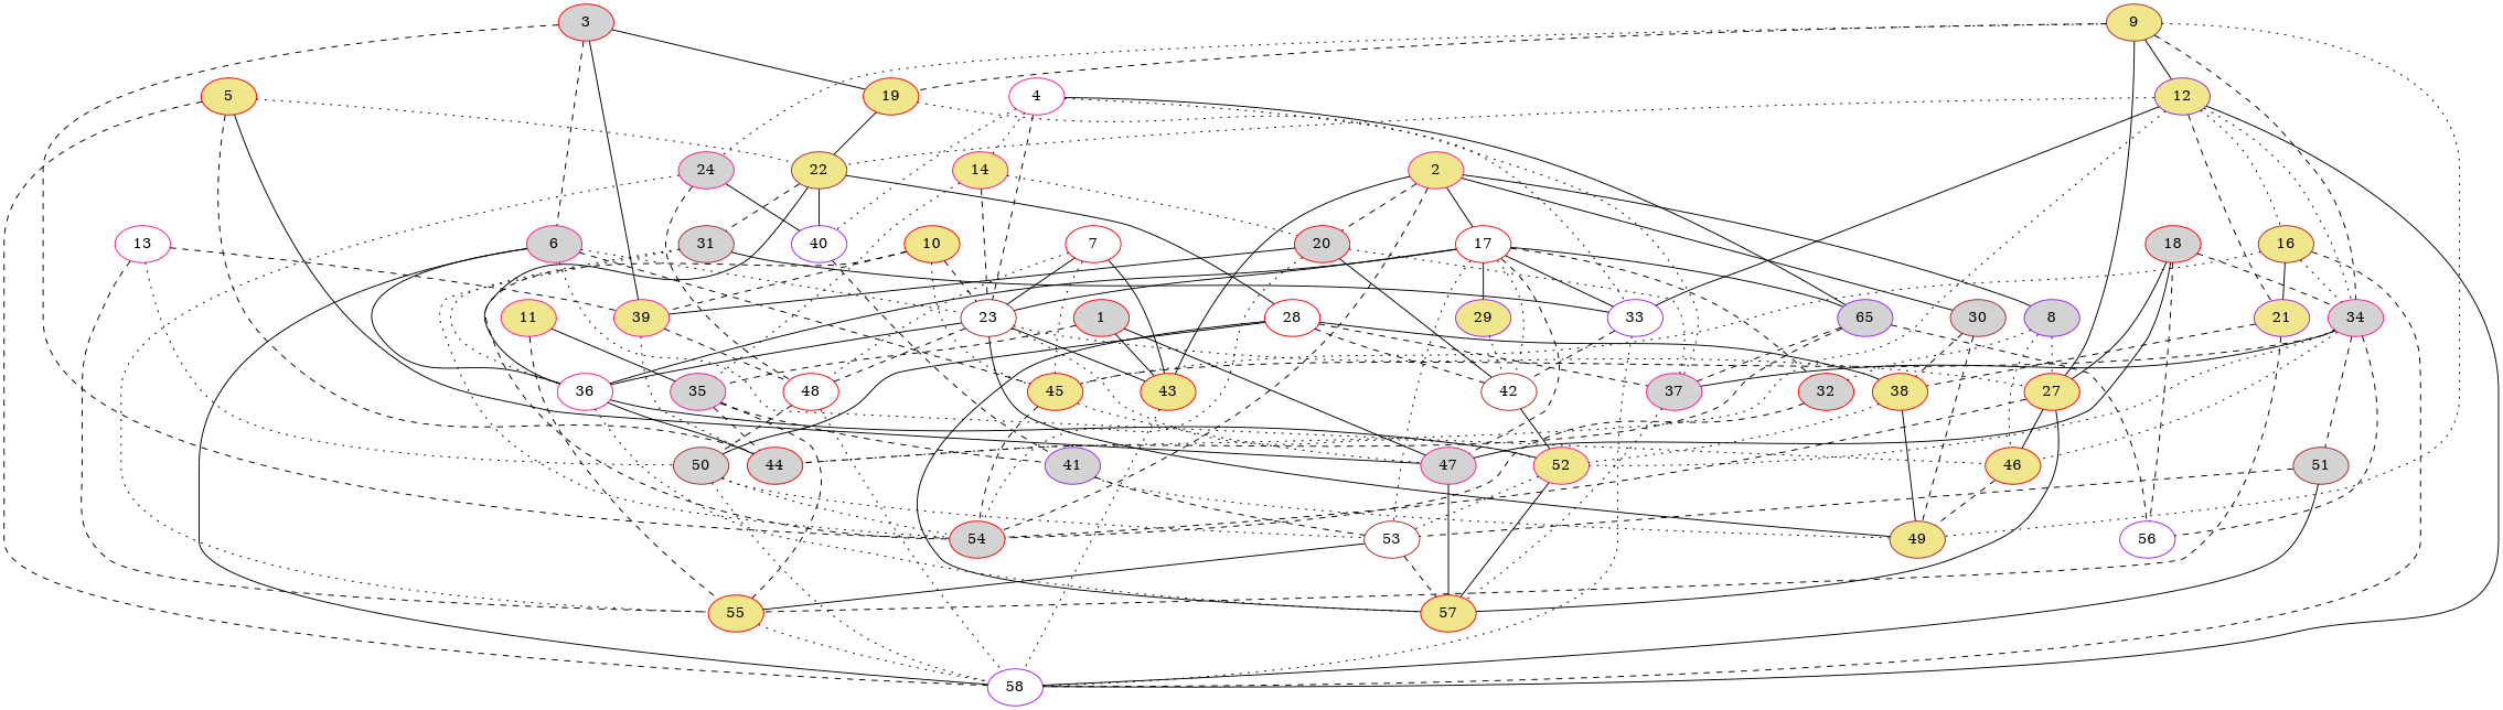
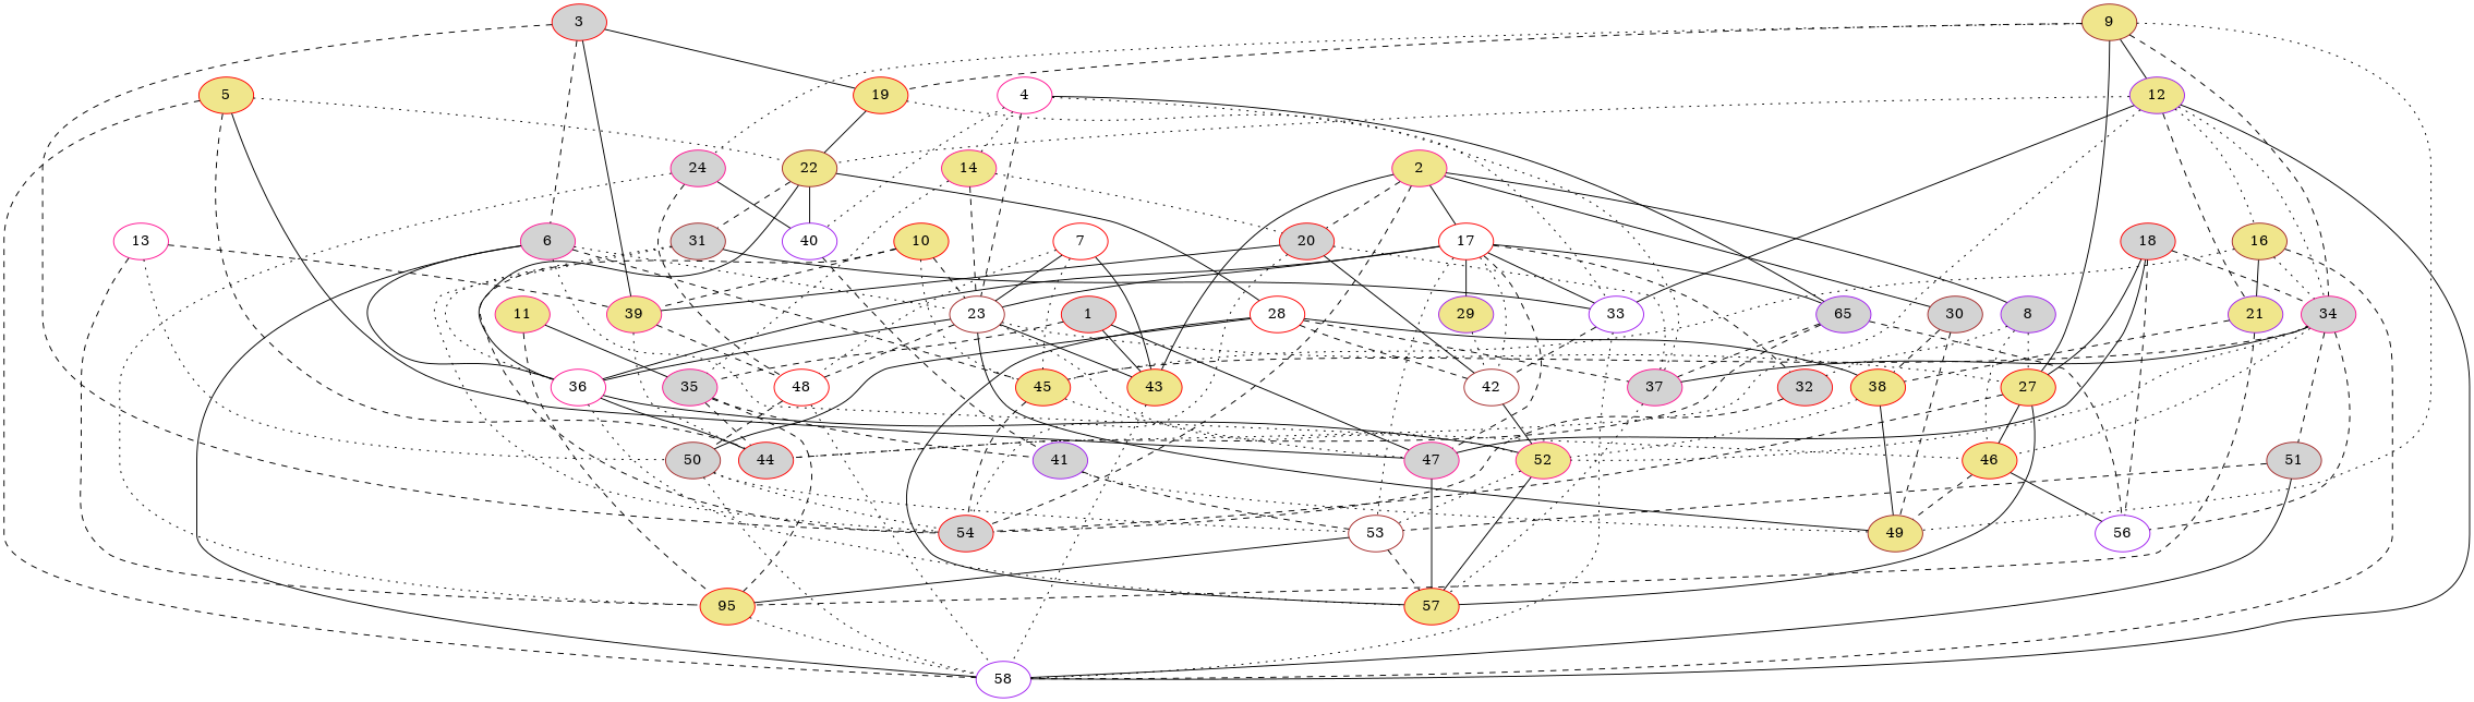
  graph {
    node [color=red fillcolor=khaki style=filled]
    edge [style=dashed weight=1.0]
    35 [color=deeppink fillcolor=lightgrey]
    1 [fillcolor=lightgrey]
    43
    47 [color=deeppink fillcolor=lightgrey]
    44 [fillcolor=lightgrey]
-   55
+   55 [label=95]
    41 [color=purple fillcolor=lightgrey]
    58 [color=purple fillcolor=white]
    57
    2 [color=deeppink]
    8 [color=purple fillcolor=lightgrey]
    17 [fillcolor=white]
    20 [fillcolor=lightgrey]
    30 [color=brown fillcolor=lightgrey]
    54 [fillcolor=lightgrey]
    46
    27
    32 [fillcolor=lightgrey]
    23 [color=brown fillcolor=white]
    n20 [color=purple fillcolor=lightgrey label=65]
    33 [color=purple fillcolor=white]
    36 [color=deeppink fillcolor=white]
    29 [color=purple]
    42 [color=brown fillcolor=white]
    53 [color=brown fillcolor=white]
    39 [color=deeppink]
    37 [color=deeppink fillcolor=lightgrey]
    49 [color=brown]
    38
    3 [fillcolor=lightgrey]
    6 [color=deeppink fillcolor=lightgrey]
    19
    45
    22 [color=brown]
    48 [fillcolor=white]
    4 [color=deeppink fillcolor=white]
    14 [color=deeppink]
    40 [color=purple fillcolor=white]
    52 [color=deeppink]
    56 [color=purple fillcolor=white]
    5
    28 [fillcolor=white]
    31 [color=brown fillcolor=lightgrey]
    7 [fillcolor=white]
    50 [color=brown fillcolor=lightgrey]
    9 [color=brown]
    12 [color=purple]
    24 [color=deeppink fillcolor=lightgrey]
    34 [color=deeppink fillcolor=lightgrey]
    16 [color=brown]
    21 [color=purple]
    51 [color=brown fillcolor=lightgrey]
    10
    11 [color=deeppink]
    13 [color=deeppink fillcolor=white]
    18 [fillcolor=lightgrey]
    35 -- 44
    35 -- 55
    35 -- 41
    1 -- 35
    1 -- 43 [style=solid]
    1 -- 47 [style=solid]
    43 -- 58 [style=dotted]
    47 -- 57 [style=solid]
    55 -- 58 [style=dotted]
    41 -- 53
    41 -- 49 [style=dotted]
    2 -- 43 [style=solid]
    2 -- 8 [style=solid]
    2 -- 17 [style=solid]
    2 -- 20
    2 -- 30 [style=solid]
    2 -- 54
    8 -- 46 [style=dotted]
    8 -- 27 [style=dotted]
    8 -- 32 [style=dotted]
    17 -- 47
    17 -- 32
    17 -- 23 [style=solid]
    17 -- n20 [style=solid]
    17 -- 33 [style=solid]
    17 -- 36 [style=solid weight=2.0]
    17 -- 29 [style=solid]
    17 -- 42 [style=dotted]
    17 -- 53 [style=dotted]
    20 -- 54 [style=dotted]
    20 -- 42 [style=solid]
    20 -- 39 [style=solid]
    20 -- 37 [style=dotted]
    30 -- 49
    30 -- 38
    46 -- 49
+   46 -- 56 [style=solid]
    27 -- 57 [style=solid]
    27 -- 54
    27 -- 46 [style=solid]
    32 -- 54
    23 -- 43 [style=solid]
    23 -- 27 [style=dotted]
    23 -- 36 [style=solid]
    23 -- 49 [style=solid]
    23 -- 48
    23 -- 52 [style=dotted]
    n20 -- 44
    n20 -- 37
    n20 -- 56 [weight=2.0]
    33 -- 58 [style=dotted]
    33 -- 42
    36 -- 44 [style=solid]
    36 -- 57 [style=dotted]
    36 -- 52 [style=solid]
    29 -- 42 [style=dotted]
    42 -- 52 [style=solid]
    53 -- 55 [style=solid]
    53 -- 57
    39 -- 44 [style=dotted]
    39 -- 48
    37 -- 57 [style=dotted]
    38 -- 49 [style=solid]
    38 -- 52 [style=dotted]
    3 -- 54
    3 -- 39 [style=solid]
    3 -- 6
    3 -- 19 [style=solid]
    6 -- 58 [style=solid]
    6 -- 46 [style=dotted]
    6 -- 23 [style=dotted]
    6 -- 36 [style=solid]
    6 -- 45
    19 -- 37 [style=dotted]
    19 -- 22 [style=solid]
    45 -- 47 [style=dotted]
    45 -- 54
    22 -- 36 [style=solid]
    22 -- 40 [style=solid]
    22 -- 28 [style=solid]
    22 -- 31
    48 -- 58 [style=dotted]
    48 -- 50
    4 -- 23
    4 -- n20 [style=solid]
    4 -- 33 [style=dotted]
    4 -- 14 [style=dotted]
    4 -- 40 [style=dotted]
    14 -- 35 [style=dotted]
    14 -- 20 [style=dotted]
    14 -- 23 [weight=2.0]
    40 -- 41
    52 -- 57 [style=solid]
    52 -- 53 [style=dotted]
    5 -- 47 [style=solid]
    5 -- 44
    5 -- 58
    5 -- 22 [style=dotted]
    28 -- 57 [style=solid]
    28 -- 42
    28 -- 37
    28 -- 38 [style=solid]
    28 -- 50 [style=solid]
    31 -- 54 [style=dotted]
    31 -- 33 [style=solid weight=2.0]
    31 -- 36 [style=dotted]
    7 -- 43 [style=solid]
    7 -- 23 [style=solid]
    7 -- 45 [style=dotted]
    7 -- 48 [style=dotted]
    50 -- 58 [style=dotted]
    50 -- 54 [style=dotted]
    50 -- 53 [style=dotted]
    9 -- 27 [style=solid]
    9 -- 49 [style=dotted]
    9 -- 19
    9 -- 12 [style=solid]
    9 -- 24 [style=dotted]
    9 -- 34
    12 -- 44 [style=dotted]
    12 -- 58 [style=solid]
    12 -- 33 [style=solid]
    12 -- 22 [style=dotted]
    12 -- 34 [style=dotted]
    12 -- 16 [style=dotted]
    12 -- 21
    24 -- 55 [style=dotted]
    24 -- 48
    24 -- 40 [style=solid]
    34 -- 46 [style=dotted]
    34 -- 37 [style=solid]
    34 -- 45
    34 -- 52 [style=dotted]
    34 -- 56
    34 -- 51
    16 -- 58
    16 -- 45 [style=dotted]
    16 -- 34 [style=dotted]
    16 -- 21 [style=solid]
    21 -- 55
    21 -- 38
    51 -- 58 [style=solid]
    51 -- 53
    10 -- 54
    10 -- 23
    10 -- 39
    10 -- 45 [style=dotted]
    11 -- 35 [style=solid]
    11 -- 55
    13 -- 55
    13 -- 39
    13 -- 50 [style=dotted]
    18 -- 47 [style=solid]
    18 -- 27 [style=solid]
    18 -- 56
    18 -- 34
  }
